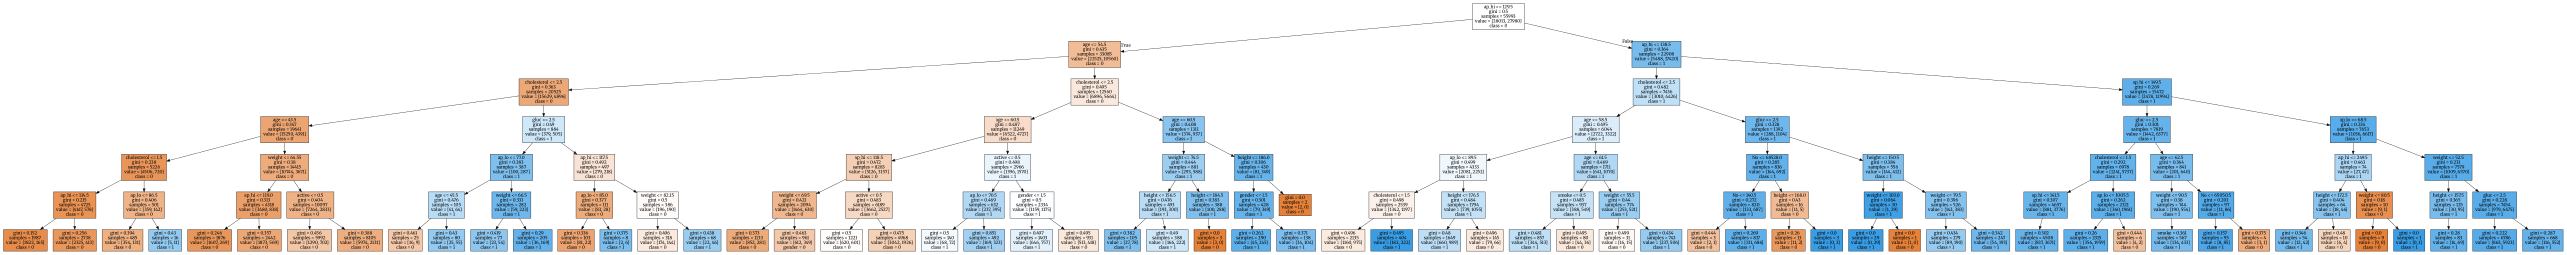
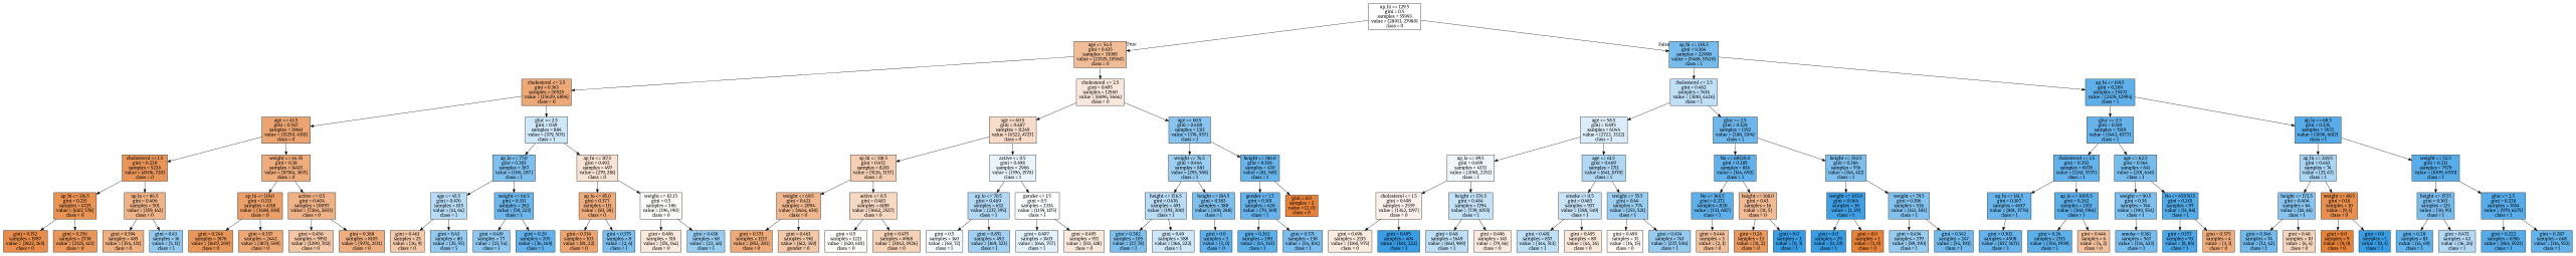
  digraph {
    fontname=Merriweather
    node [color=black fillcolor="#7ebfee" fontname=Merriweather shape=box style=filled]
    edge [fontname=Merriweather]
    n1 [fillcolor="#ffffff" label="ap_hi <= 129.5\ngini = 0.5\nsamples = 55993\nvalue = [28013, 27980]\nclass = 0"]
    n2 [fillcolor="#f1bc96" label="age <= 54.5\ngini = 0.435\nsamples = 33085\nvalue = [22525, 10560]\nclass = 0"]
    n3 [fillcolor="#77bced" label="ap_hi <= 138.5\ngini = 0.364\nsamples = 22908\nvalue = [5488, 17420]\nclass = 1"]
    n4 [fillcolor="#eda877" label="cholesterol <= 2.5\ngini = 0.363\nsamples = 20525\nvalue = [15629, 4896]\nclass = 0"]
    n5 [fillcolor="#fae8dc" label="cholesterol <= 2.5\ngini = 0.495\nsamples = 12560\nvalue = [6896, 5664]\nclass = 0"]
    n6 [fillcolor="#c0e0f7" label="cholesterol <= 2.5\ngini = 0.482\nsamples = 7436\nvalue = [3010, 4426]\nclass = 1"]
    n7 [fillcolor="#5fb0ea" label="ap_hi <= 149.5\ngini = 0.269\nsamples = 15472\nvalue = [2478, 12994]\nclass = 1"]
    n8 [fillcolor="#eca572" label="age <= 43.5\ngini = 0.347\nsamples = 19641\nvalue = [15250, 4391]\nclass = 0"]
    n9 [fillcolor="#cee7f9" label="gluc <= 2.5\ngini = 0.49\nsamples = 884\nvalue = [379, 505]\nclass = 1"]
    n10 [fillcolor="#f8dcc9" label="age <= 60.5\ngini = 0.487\nsamples = 11249\nvalue = [6522, 4727]\nclass = 0"]
    n11 [fillcolor="#88c4ef" label="age <= 60.5\ngini = 0.408\nsamples = 1311\nvalue = [374, 937]\nclass = 1"]
    n12 [fillcolor="#e99559" label="cholesterol <= 1.5\ngini = 0.238\nsamples = 5226\nvalue = [4506, 720]\nclass = 0"]
    n13 [fillcolor="#eeac7d" label="weight <= 64.55\ngini = 0.38\nsamples = 14415\nvalue = [10744, 3671]\nclass = 0"]
    n14 [label="ap_lo <= 77.0\ngini = 0.383\nsamples = 387\nvalue = [100, 287]\nclass = 1"]
    n15 [fillcolor="#f9e3d4" label="ap_hi <= 117.5\ngini = 0.492\nsamples = 497\nvalue = [279, 218]\nclass = 0"]
    n16 [fillcolor="#e99355" label="ap_hi <= 114.5\ngini = 0.215\nsamples = 4725\nvalue = [4147, 578]\nclass = 0"]
    n17 [fillcolor="#efb387" label="ap_lo <= 86.5\ngini = 0.406\nsamples = 501\nvalue = [359, 142]\nclass = 0"]
    n18 [fillcolor="#eb9f69" label="ap_hi <= 119.0\ngini = 0.313\nsamples = 4318\nvalue = [3480, 838]\nclass = 0"]
    n19 [fillcolor="#efb286" label="active <= 0.5\ngini = 0.404\nsamples = 10097\nvalue = [7264, 2833]\nclass = 0"]
    n20 [fillcolor="#e78c4b" label="gini = 0.152\nsamples = 1987\nvalue = [1822, 165]\nclass = 0"]
    n21 [fillcolor="#ea975c" label="gini = 0.256\nsamples = 2738\nvalue = [2325, 413]\nclass = 0"]
    n22 [fillcolor="#efb082" label="gini = 0.394\nsamples = 485\nvalue = [354, 131]\nclass = 0"]
    n23 [fillcolor="#93caf1" label="gini = 0.43\nsamples = 16\nvalue = [5, 11]\nclass = 1"]
    n24 [fillcolor="#e9965a" label="gini = 0.246\nsamples = 1876\nvalue = [1607, 269]\nclass = 0"]
    n25 [fillcolor="#eda775" label="gini = 0.357\nsamples = 2442\nvalue = [1873, 569]\nclass = 0"]
    n26 [fillcolor="#f3c6a5" label="gini = 0.456\nsamples = 5992\nvalue = [1290, 702]\nclass = 0"]
    n27 [fillcolor="#eeae80" label="gini = 0.388\nsamples = 8105\nvalue = [5974, 2131]\nclass = 0"]
    n28 [fillcolor="#b8dcf6" label="age <= 45.5\ngini = 0.476\nsamples = 105\nvalue = [41, 64]\nclass = 1"]
    n29 [fillcolor="#6db7ec" label="weight <= 66.5\ngini = 0.331\nsamples = 282\nvalue = [59, 223]\nclass = 1"]
    n30 [fillcolor="#eeac7c" label="ap_lo <= 85.0\ngini = 0.377\nsamples = 111\nvalue = [83, 28]\nclass = 0"]
    n31 [fillcolor="#fefbf9" label="weight <= 82.15\ngini = 0.5\nsamples = 386\nvalue = [196, 190]\nclass = 0"]
    n32 [fillcolor="#f4c8a8" label="gini = 0.461\nsamples = 25\nvalue = [16, 9]\nclass = 0"]
    n33 [fillcolor="#93caf1" label="gini = 0.43\nsamples = 80\nvalue = [25, 55]\nclass = 1"]
    n34 [fillcolor="#8dc7f0" label="gini = 0.419\nsamples = 77\nvalue = [23, 54]\nclass = 1"]
    n35 [fillcolor="#63b2eb" label="gini = 0.29\nsamples = 205\nvalue = [36, 169]\nclass = 1"]
    n36 [fillcolor="#eca36f" label="gini = 0.336\nsamples = 103\nvalue = [81, 22]\nclass = 0"]
    n37 [fillcolor="#7bbeee" label="gini = 0.375\nsamples = 8\nvalue = [2, 6]\nclass = 1"]
    n38 [fillcolor="#fbe9dd" label="gini = 0.496\nsamples = 318\nvalue = [174, 144]\nclass = 0"]
    n39 [fillcolor="#98ccf1" label="gini = 0.438\nsamples = 68\nvalue = [22, 46]\nclass = 1"]
    n40 [fillcolor="#f5cfb3" label="ap_hi <= 118.5\ngini = 0.472\nsamples = 8283\nvalue = [5126, 3157]\nclass = 0"]
    n41 [fillcolor="#e9f4fc" label="active <= 0.5\ngini = 0.498\nsamples = 2966\nvalue = [1396, 1570]\nclass = 1"]
    n42 [fillcolor="#9ccef2" label="weight <= 74.5\ngini = 0.444\nsamples = 881\nvalue = [293, 588]\nclass = 1"]
    n43 [fillcolor="#67b4eb" label="height <= 186.0\ngini = 0.306\nsamples = 430\nvalue = [81, 349]\nclass = 1"]
    n44 [fillcolor="#f0b78e" label="weight <= 69.5\ngini = 0.421\nsamples = 2094\nvalue = [1464, 630]\nclass = 0"]
    n45 [fillcolor="#f7d8c2" label="active <= 0.5\ngini = 0.483\nsamples = 6189\nvalue = [3662, 2527]\nclass = 0"]
    n46 [fillcolor="#b0d8f5" label="ap_lo <= 70.5\ngini = 0.469\nsamples = 632\nvalue = [237, 395]\nclass = 1"]
    n47 [fillcolor="#fcfeff" label="gender <= 1.5\ngini = 0.5\nsamples = 2334\nvalue = [1159, 1175]\nclass = 1"]
    n48 [fillcolor="#eeab7a" label="gini = 0.373\nsamples = 1133\nvalue = [852, 281]\nclass = 0"]
    n49 [fillcolor="#f4c9aa" label="gini = 0.463\nsamples = 961\nvalue = [612, 349]\ngender = 0"]
    n50 [fillcolor="#fefbf9" label="gini = 0.5\nsamples = 1221\nvalue = [620, 601]\nclass = 0"]
    n51 [fillcolor="#f5d1b6" label="gini = 0.475\nsamples = 4968\nvalue = [3042, 1926]\nclass = 0"]
    n52 [fillcolor="#f4fafe" label="gini = 0.5\nsamples = 140\nvalue = [68, 72]\nclass = 1"]
    n53 [fillcolor="#a1d0f3" label="gini = 0.851\nsamples = 492\nvalue = [169, 323]\nclass = 1"]
    n54 [fillcolor="#e2f1fb" label="gini = 0.497\nsamples = 1403\nvalue = [646, 757]\nclass = 1"]
    n55 [fillcolor="#fae8da" label="gini = 0.495\nsamples = 931\nvalue = [513, 418]\nclass = 0"]
    n56 [fillcolor="#b8dcf6" label="height <= 156.5\ngini = 0.476\nsamples = 493\nvalue = [193, 300]\nclass = 1"]
    n57 [label="height <= 184.5\ngini = 0.383\nsamples = 388\nvalue = [100, 288]\nclass = 1"]
    n58 [fillcolor="#66b3eb" label="gender <= 1.5\ngini = 0.301\nsamples = 428\nvalue = [79, 349]\nclass = 1"]
    n59 [fillcolor="#e58139" label="gini = 0.0\nsamples = 2\nvalue = [2, 0]\nclass = 0"]
    n60 [label="gini = 0.382\nsamples = 105\nvalue = [27, 78]\nclass = 1"]
    n61 [fillcolor="#cde6f8" label="gini = 0.49\nsamples = 388\nvalue = [166, 222]\nclass = 1"]
-   n62 [fillcolor="#e58139" label="gini = 0.0\nsamples = 3\nvalue = [3, 0]\nclass = 0"]
+   n62 [fillcolor="#5fb0ea" label="gini = 0.0\nsamples = 3\nvalue = [3, 0]\nclass = 0"]
    n63 [fillcolor="#5dafea" label="gini = 0.262\nsamples = 290\nvalue = [45, 245]\nclass = 1"]
    n64 [fillcolor="#7abdee" label="gini = 0.371\nsamples = 138\nvalue = [34, 104]\nclass = 1"]
    n65 [fillcolor="#dbedfa" label="age <= 58.5\ngini = 0.495\nsamples = 6044\nvalue = [2722, 3322]\nclass = 1"]
    n66 [fillcolor="#6db7ec" label="gluc <= 2.5\ngini = 0.328\nsamples = 1392\nvalue = [288, 1104]\nclass = 1"]
    n67 [fillcolor="#66b3eb" label="gluc <= 2.5\ngini = 0.301\nsamples = 7819\nvalue = [1442, 6377]\nclass = 1"]
    n68 [fillcolor="#58ace9" label="ap_lo <= 68.5\ngini = 0.234\nsamples = 7653\nvalue = [1036, 6617]\nclass = 1"]
    n69 [fillcolor="#f0f8fd" label="ap_lo <= 89.5\ngini = 0.499\nsamples = 4333\nvalue = [2081, 2252]\nclass = 1"]
    n70 [fillcolor="#b0d8f5" label="age <= 61.5\ngini = 0.469\nsamples = 1711\nvalue = [641, 1070]\nclass = 1"]
    n71 [fillcolor="#62b1ea" label="No <= 68528.0\ngini = 0.285\nsamples = 836\nvalue = [144, 692]\nclass = 1"]
    n72 [label="height <= 150.5\ngini = 0.384\nsamples = 556\nvalue = [144, 412]\nclass = 1"]
    n73 [fillcolor="#fcf1ea" label="cholesterol <= 1.5\ngini = 0.498\nsamples = 2539\nvalue = [1342, 1197]\nclass = 0"]
    n74 [fillcolor="#c4e2f7" label="height <= 176.5\ngini = 0.484\nsamples = 1794\nvalue = [739, 1055]\nclass = 1"]
    n75 [fillcolor="#c5e2f7" label="smoke <= 0.5\ngini = 0.485\nsamples = 937\nvalue = [388, 549]\nclass = 1"]
    n76 [fillcolor="#99cdf2" label="weight <= 55.5\ngini = 0.44\nsamples = 774\nvalue = [253, 521]\nclass = 1"]
    n77 [fillcolor="#fbebdf" label="gini = 0.496\nsamples = 2135\nvalue = [1160, 975]\nclass = 0"]
    n78 [fillcolor="#399de5" label="gini = 0.495\nsamples = 404\nvalue = [182, 222]\nclass = 1"]
    n79 [fillcolor="#bddef6" label="gini = 0.48\nsamples = 1649\nvalue = [660, 989]\nclass = 1"]
    n80 [fillcolor="#fbeade" label="gini = 0.496\nsamples = 145\nvalue = [79, 66]\nclass = 0"]
    n81 [fillcolor="#bedff6" label="gini = 0.481\nsamples = 857\nvalue = [344, 513]\nclass = 1"]
    n82 [fillcolor="#fae8db" label="gini = 0.495\nsamples = 80\nvalue = [44, 36]\nclass = 0"]
    n83 [fillcolor="#fdf7f3" label="gini = 0.499\nsamples = 31\nvalue = [16, 15]\nclass = 0"]
    n84 [fillcolor="#96cbf1" label="gini = 0.434\nsamples = 743\nvalue = [237, 506]\nclass = 1"]
    n85 [fillcolor="#5fb0ea" label="No <= 140.5\ngini = 0.272\nsamples = 820\nvalue = [133, 687]\nclass = 1"]
    n86 [fillcolor="#f1ba93" label="height <= 168.0\ngini = 0.43\nsamples = 16\nvalue = [11, 5]\nclass = 0"]
    n87 [fillcolor="#40a0e6" label="weight <= 103.0\ngini = 0.064\nsamples = 30\nvalue = [1, 29]\nclass = 1"]
    n88 [fillcolor="#83c2ef" label="weight <= 79.5\ngini = 0.396\nsamples = 526\nvalue = [143, 383]\nclass = 1"]
    n89 [fillcolor="#f2c09c" label="gini = 0.444\nsamples = 3\nvalue = [2, 1]\nclass = 0"]
-   n90 [fillcolor="#5fb0ea" label="gini = 0.269\nsamples = 817\nvalue = [131, 686]\nclass = 1"]
    n91 [fillcolor="#ea985d" label="gini = 0.26\nsamples = 13\nvalue = [11, 2]\nclass = 0"]
    n92 [fillcolor="#399de5" label="gini = 0.0\nsamples = 3\nvalue = [0, 3]\nclass = 1"]
    n93 [fillcolor="#399de5" label="gini = 0.0\nsamples = 29\nvalue = [0, 29]\nclass = 1"]
    n94 [fillcolor="#e58139" label="gini = 0.0\nsamples = 1\nvalue = [1, 0]\nclass = 0"]
    n95 [fillcolor="#96cbf1" label="gini = 0.434\nsamples = 279\nvalue = [89, 190]\nclass = 1"]
    n96 [fillcolor="#70b8ec" label="gini = 0.342\nsamples = 247\nvalue = [54, 193]\nclass = 1"]
    n97 [fillcolor="#64b2eb" label="cholesterol <= 1.5\ngini = 0.292\nsamples = 6978\nvalue = [1241, 5737]\nclass = 1"]
    n98 [fillcolor="#77bced" label="age <= 62.5\ngini = 0.364\nsamples = 841\nvalue = [201, 640]\nclass = 1"]
    n99 [fillcolor="#abd5f4" label="ap_hi <= 249.5\ngini = 0.463\nsamples = 74\nvalue = [27, 47]\nclass = 1"]
    n100 [fillcolor="#57ace9" label="weight <= 52.5\ngini = 0.231\nsamples = 7579\nvalue = [1009, 6570]\nclass = 1"]
    n101 [fillcolor="#67b4eb" label="ap_hi <= 141.5\ngini = 0.307\nsamples = 4657\nvalue = [881, 3776]\nclass = 1"]
    n102 [fillcolor="#5dafea" label="ap_lo <= 1005.5\ngini = 0.262\nsamples = 2321\nvalue = [360, 1961]\nclass = 1"]
    n103 [fillcolor="#7dbfee" label="weight <= 90.5\ngini = 0.38\nsamples = 744\nvalue = [190, 554]\nclass = 1"]
    n104 [fillcolor="#52aae8" label="No <= 65050.5\ngini = 0.201\nsamples = 97\nvalue = [11, 86]\nclass = 1"]
    n105 [fillcolor="#66b3eb" label="gini = 0.302\nsamples = 4508\nvalue = [837, 3671]\nclass = 1"]
    n106 [fillcolor="#5dafea" label="gini = 0.26\nsamples = 2315\nvalue = [356, 1959]\nclass = 1"]
    n107 [fillcolor="#f2c09c" label="gini = 0.444\nsamples = 6\nvalue = [4, 2]\nclass = 0"]
    n108 [fillcolor="#76bbed" label="smoke = 0.361\nsamples = 567\nvalue = [134, 433]\nclass = 1"]
    n109 [fillcolor="#4ca6e7" label="gini = 0.157\nsamples = 93\nvalue = [8, 85]\nclass = 1"]
    n110 [fillcolor="#eeab7b" label="gini = 0.375\nsamples = 4\nvalue = [3, 1]\nclass = 0"]
    n111 [fillcolor="#86c3ef" label="height <= 172.5\ngini = 0.404\nsamples = 64\nvalue = [18, 46]\nclass = 1"]
    n112 [fillcolor="#e88f4f" label="weight <= 80.5\ngini = 0.18\nsamples = 10\nvalue = [9, 1]\nclass = 0"]
    n113 [fillcolor="#78bced" label="height <= 157.5\ngini = 0.365\nsamples = 125\nvalue = [30, 95]\nclass = 1"]
    n114 [fillcolor="#57ace9" label="gluc <= 2.5\ngini = 0.228\nsamples = 7454\nvalue = [979, 6475]\nclass = 1"]
-   n115 [fillcolor="#72b9ec" label="gini = 0.346\nsamples = 54\nvalue = [12, 42]\nclass = 1"]
+   n115 [fillcolor="#72b9ec" label="gini = 0.346\nsamples = 74\nvalue = [12, 42]\nclass = 1"]
    n116 [fillcolor="#f6d5bd" label="gini = 0.48\nsamples = 10\nvalue = [6, 4]\nclass = 0"]
    n117 [fillcolor="#e58139" label="gini = 0.0\nsamples = 9\nvalue = [9, 0]\nclass = 0"]
    n118 [fillcolor="#399de5" label="gini = 0.0\nsamples = 1\nvalue = [0, 1]\nclass = 1"]
    n119 [fillcolor="#61b1ea" label="gini = 0.28\nsamples = 83\nvalue = [14, 69]\nclass = 1"]
+   n120 [fillcolor="#b3d9f5" label="gini = 0.472\nsamples = 42\nvalue = [16, 26]\nclass = 1"]
    n121 [fillcolor="#56abe9" label="gini = 0.222\nsamples = 6786\nvalue = [863, 5923]\nclass = 1"]
    n122 [fillcolor="#63b2ea" label="gini = 0.287\nsamples = 668\nvalue = [116, 552]\nclass = 1"]
    n1 -> n2 [headlabel=True labelangle=45 labeldistance=2.5]
    n1 -> n3 [headlabel=False labelangle=-45 labeldistance=2.5]
    n2 -> n4
    n2 -> n5
    n3 -> n6
    n3 -> n7
    n4 -> n8
    n4 -> n9
    n5 -> n10
    n5 -> n11
    n6 -> n65
    n6 -> n66
    n7 -> n67
    n7 -> n68
    n8 -> n12
    n8 -> n13
    n9 -> n14
    n9 -> n15
    n10 -> n40
    n10 -> n41
    n11 -> n42
    n11 -> n43
    n12 -> n16
    n12 -> n17
    n13 -> n18
    n13 -> n19
    n14 -> n28
    n14 -> n29
    n15 -> n30
    n15 -> n31
    n16 -> n20
    n16 -> n21
    n17 -> n22
    n17 -> n23
    n18 -> n24
    n18 -> n25
    n19 -> n26
    n19 -> n27
    n28 -> n32
    n28 -> n33
    n29 -> n34
    n29 -> n35
    n30 -> n36
    n30 -> n37
    n31 -> n38
    n31 -> n39
    n40 -> n44
    n40 -> n45
    n41 -> n46
    n41 -> n47
    n42 -> n56
    n42 -> n57
    n43 -> n58
    n43 -> n59
    n44 -> n48
    n44 -> n49
    n45 -> n50
    n45 -> n51
    n46 -> n52
    n46 -> n53
    n47 -> n54
    n47 -> n55
    n56 -> n60
    n56 -> n61
    n57 -> n62
    n58 -> n63
    n58 -> n64
    n65 -> n69
    n65 -> n70
    n66 -> n71
    n66 -> n72
    n67 -> n97
    n67 -> n98
    n68 -> n99
    n68 -> n100
    n69 -> n73
    n69 -> n74
    n70 -> n75
    n70 -> n76
    n71 -> n85
    n71 -> n86
    n72 -> n87
    n72 -> n88
    n73 -> n77
    n73 -> n78
    n74 -> n79
    n74 -> n80
    n75 -> n81
    n75 -> n82
    n76 -> n83
    n76 -> n84
    n85 -> n89
-   n85 -> n90
    n86 -> n91
    n86 -> n92
    n87 -> n93
    n87 -> n94
    n88 -> n95
    n88 -> n96
    n97 -> n101
    n97 -> n102
    n98 -> n103
    n98 -> n104
    n99 -> n111
    n99 -> n112
    n100 -> n113
    n100 -> n114
    n101 -> n105
    n102 -> n106
    n102 -> n107
    n103 -> n108
    n104 -> n109
    n104 -> n110
    n111 -> n115
    n111 -> n116
    n112 -> n117
    n112 -> n118
    n113 -> n119
+   n113 -> n120
    n114 -> n121
    n114 -> n122
  }
